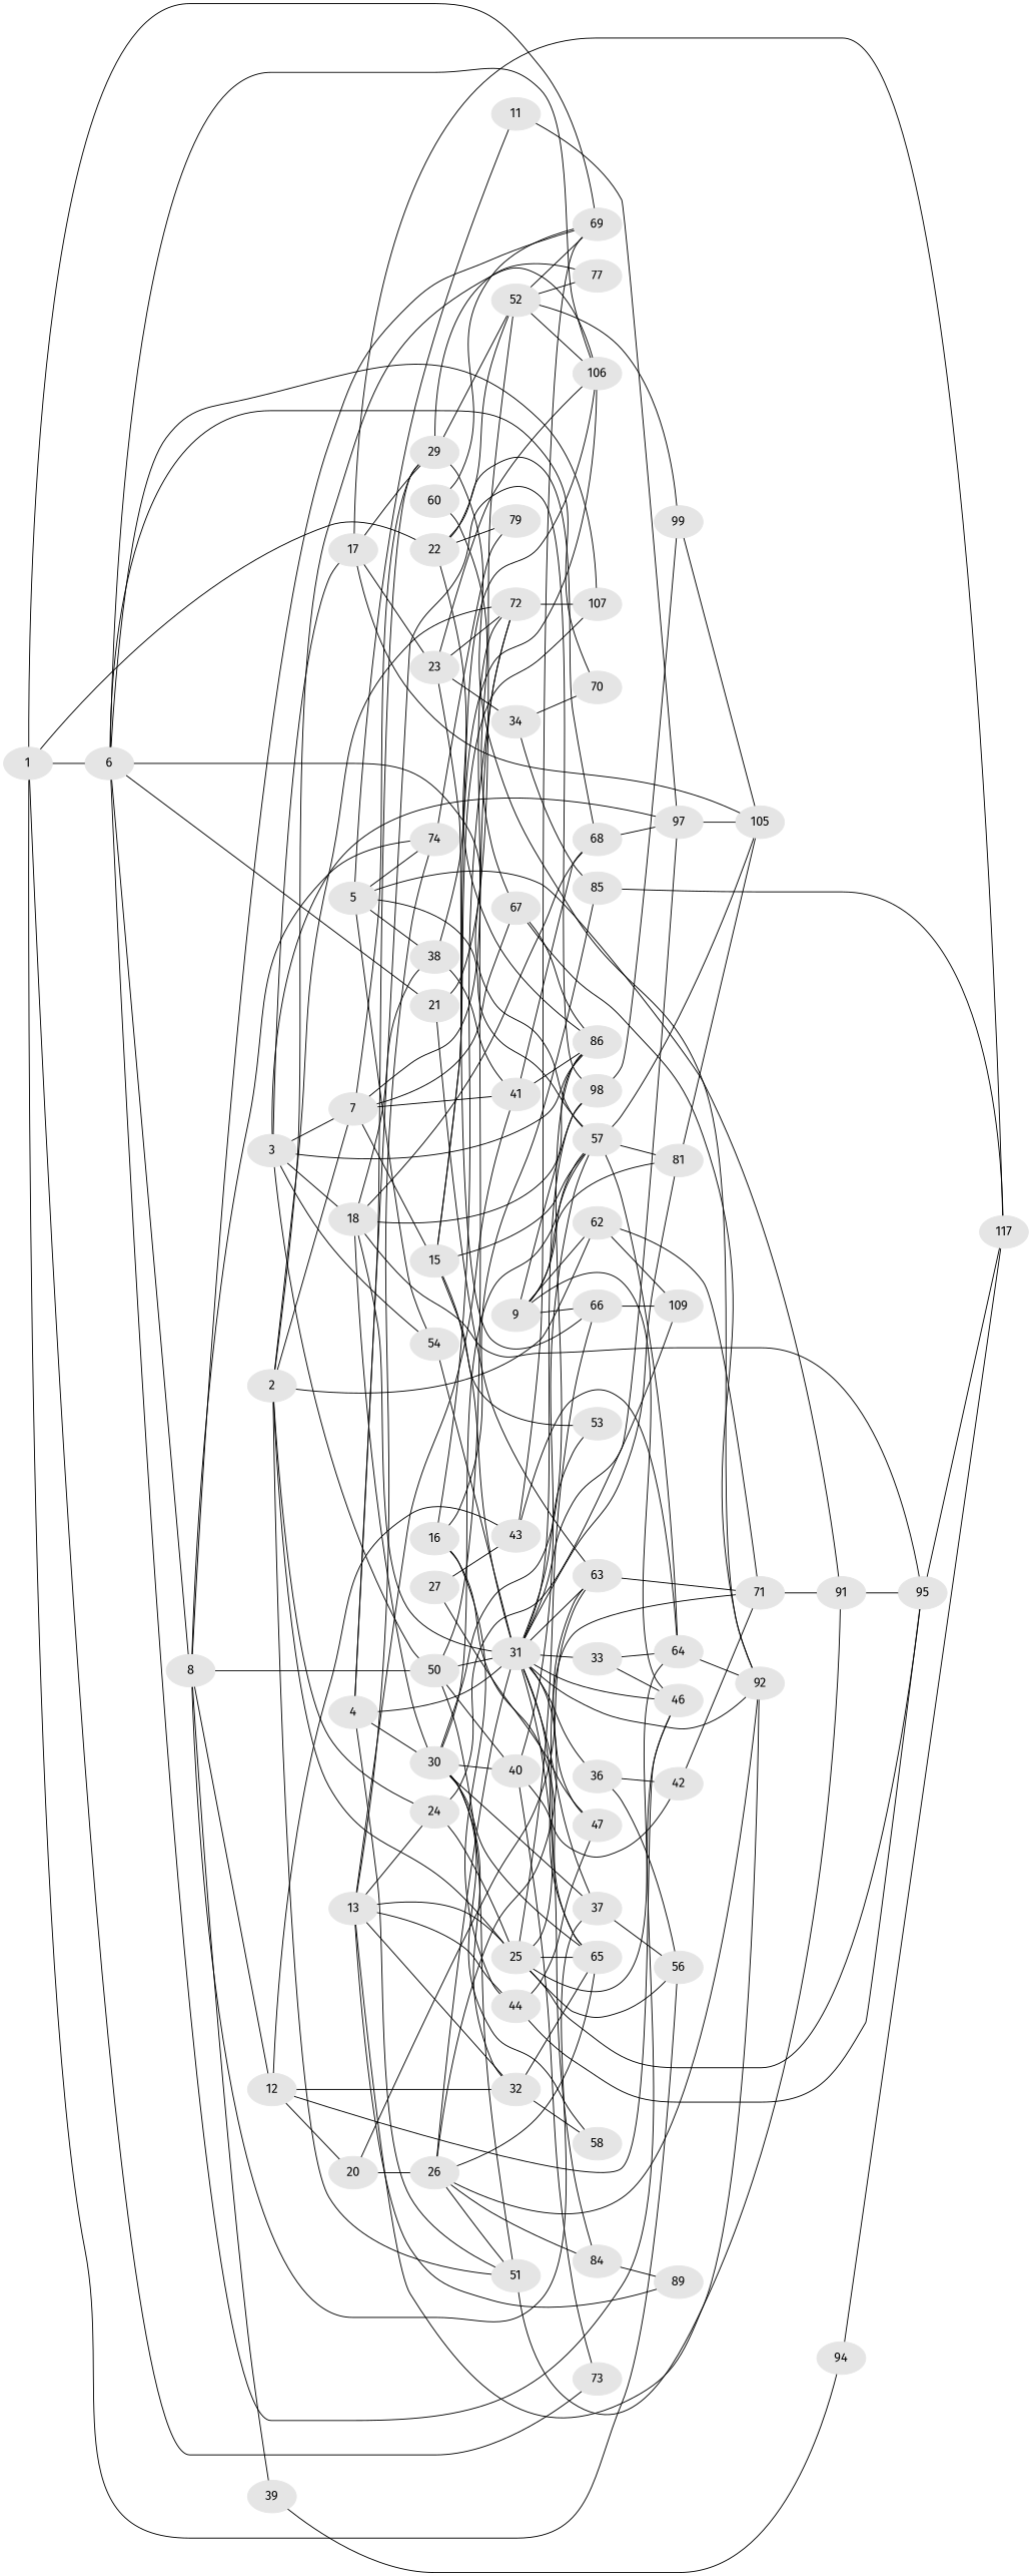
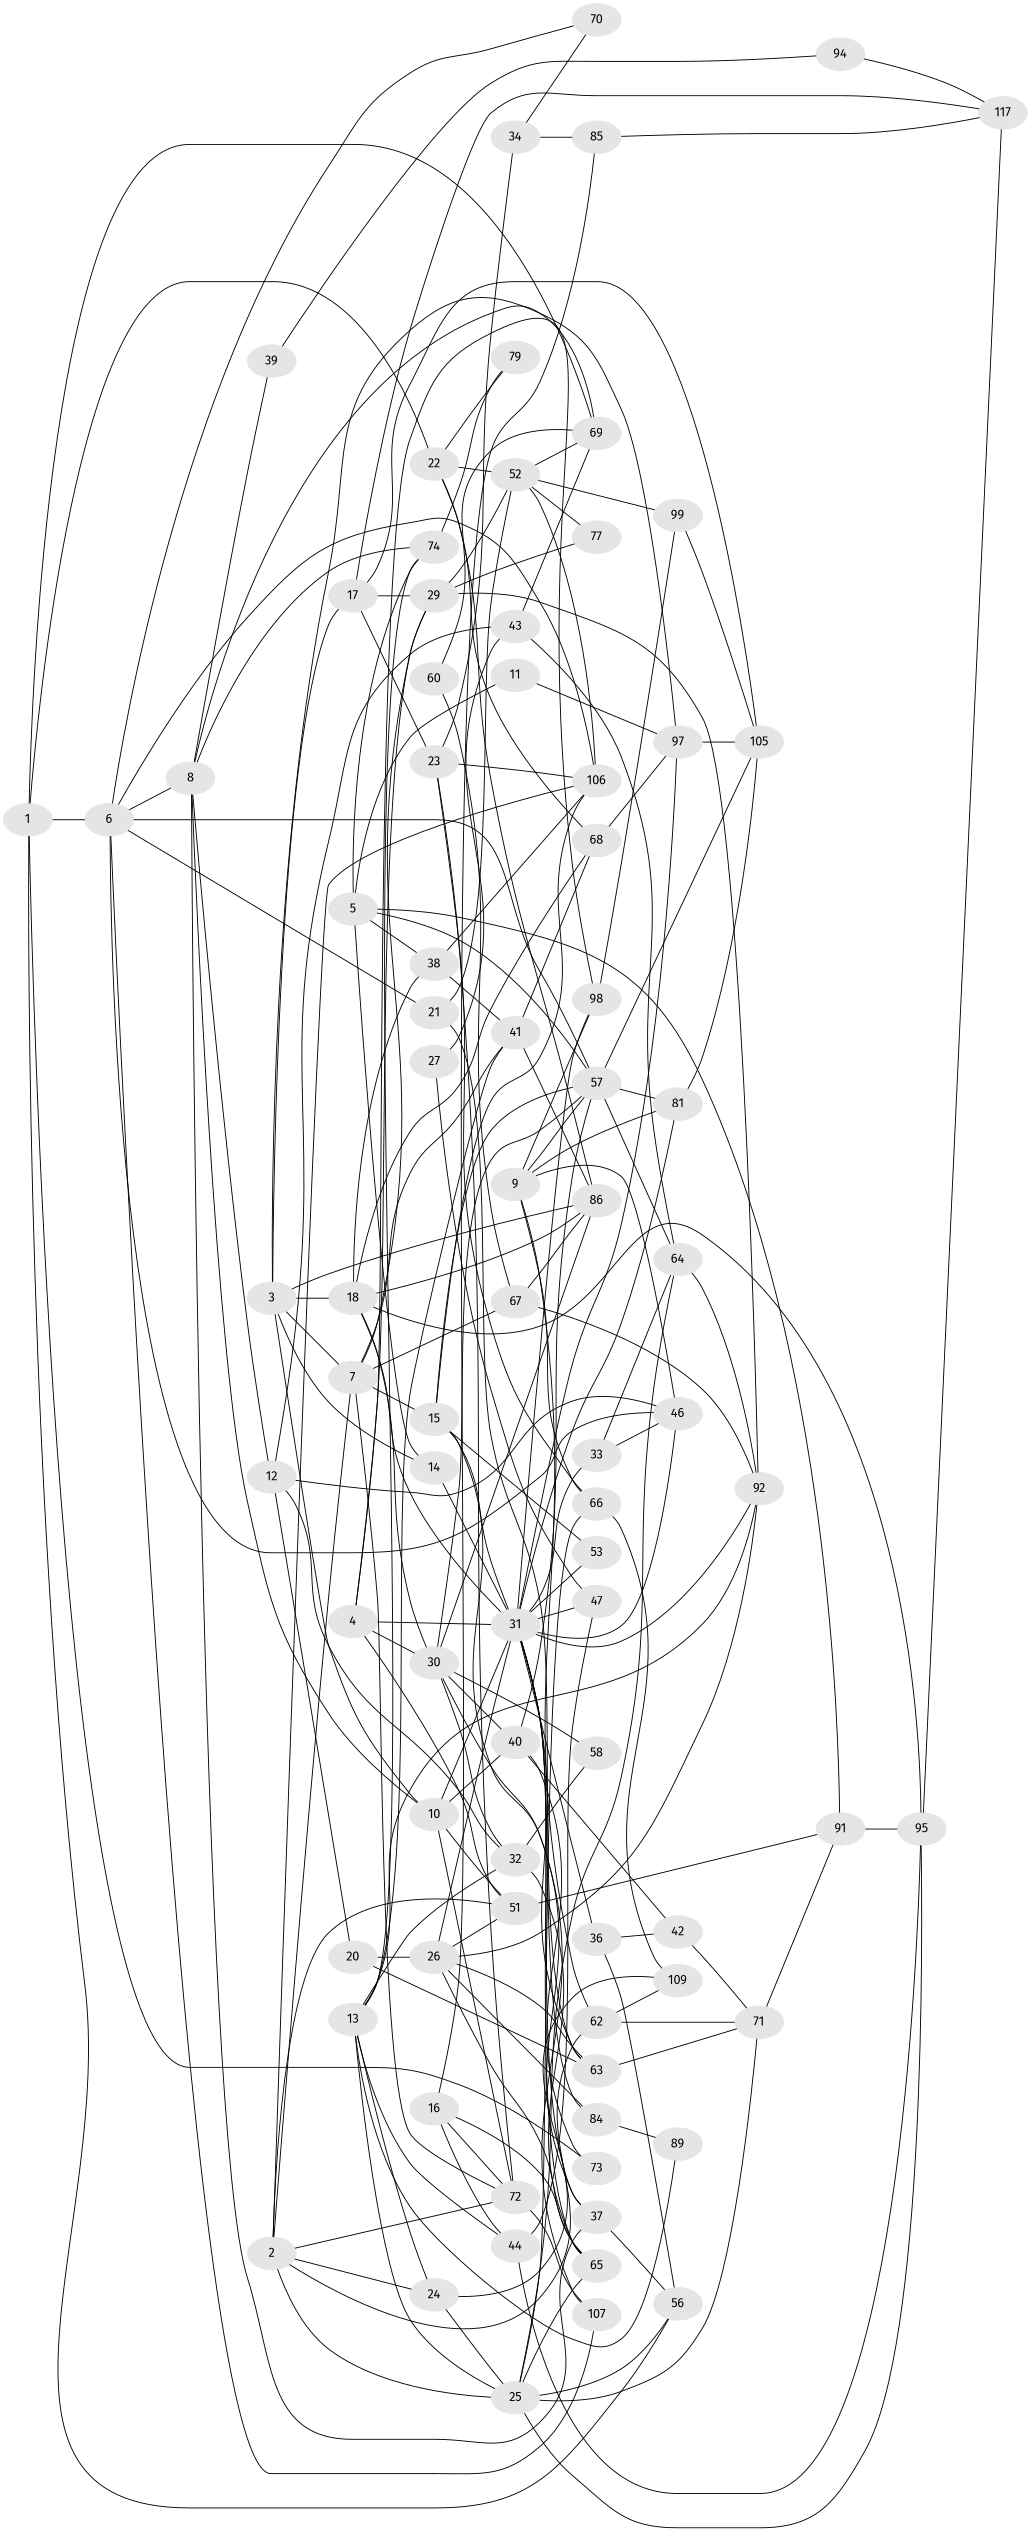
  graph {
    fontname="Fira Sans"
    rankdir=LR
    node [color=gray90 fontname="Fira Sans" style=filled]
    edge [fontname="Fira Sans"]
    6 [super="+49"]
    106
    57 [super="+118"]
    8
    21
    46
    n7 [label=70]
    107
    1
    22
    56
    69 [super="+70"]
    73
    86 [super="+96"]
    68 [super="+121"]
    52 [super="+83"]
    79
    2 [super="+35"]
    7 [super="+103"]
    24
    25 [super="+114+59"]
    51
    62
    72 [super="+119"]
    29
    15
    41 [super="+82"]
    67
    109
    66
    65 [super="+93"]
    95
    64 [super="+122"]
    71 [super="+90"]
    91
    3 [super="+88"]
-   10 [super="+19" label=50]
-   14 [label=54]
+   10 [super="+19"]
+   14
    17 [super="+101"]
    18 [super="+28"]
    97
    31 [super="+55"]
    40
    23
    105 [super="+110"]
    117
    30 [super="+111"]
    38 [super="+80"]
    4
    98
    92 [super="+104"]
    77
    37
    32
    58
    81 [super="+87"]
    53
    63 [super="+76"]
    84
    47
    33
    36
    99
    5
    11
    74
    12 [super="+45"]
    39
    20
    43
    94
    9
    42
    26 [super="+54"]
    13 [super="+78+115"]
    44 [super="+102"]
    89
    16
    85
    34
    27
    60
    6 -- 106
    6 -- 57
    6 -- 8
    6 -- 21
    6 -- 46
    6 -- n7
    6 -- 107
    57 -- 64
    57 -- 105
    57 -- 81
    8 -- 69
    8 -- 10
    8 -- 37
    8 -- 74
    8 -- 12
    8 -- 39
    21 -- 52
    21 -- 63
    1 -- 6
    1 -- 22
    1 -- 56
    1 -- 69
    1 -- 73
    22 -- 86
    22 -- 68
    22 -- 52
    22 -- 79
    68 -- 97
    52 -- 106
    52 -- 69
    52 -- 77
    52 -- 99 [weight=2]
    2 -- 106
    2 -- 7
    2 -- 24
    2 -- 25
    2 -- 51
    2 -- 62
    2 -- 72
    7 -- 72
    7 -- 29
    7 -- 15
    7 -- 41
    7 -- 67
    24 -- 25
    24 -- 109
    25 -- 56
    25 -- 66
    25 -- 65
    25 -- 95
    25 -- 64
    25 -- 71
    51 -- 91
    62 -- 109
    62 -- 71
    72 -- 107
    29 -- 52
    29 -- 92
    29 -- 77
    15 -- 106
    15 -- 57
    15 -- 107
    15 -- 31
    15 -- 53
    41 -- 86
    41 -- 68
    67 -- 86
    67 -- 92
    66 -- 109
    95 -- 117
    64 -- 92
    71 -- 91
    91 -- 95
    3 -- 86
    3 -- 7
    3 -- 10
    3 -- 14
    3 -- 17
    3 -- 18
    3 -- 97
    10 -- 51
    10 -- 72
    10 -- 31
    10 -- 40
    14 -- 31
    17 -- 29
    17 -- 23
    17 -- 105
    17 -- 117
    18 -- 86
    18 -- 68
    18 -- 95
    18 -- 31
    18 -- 30
    18 -- 38
    97 -- 105
    31 -- 46
    31 -- 65
    31 -- 97
    31 -- 98
    31 -- 92
    31 -- 37
    31 -- 81
    31 -- 53
    31 -- 63
    31 -- 84
    31 -- 47
    31 -- 33
    31 -- 36
    40 -- 57
    40 -- 73
    40 -- 42
    23 -- 106
    23 -- 72
    23 -- 66
    23 -- 34
    30 -- 57
    30 -- 86
-   30 -- 65
    30 -- 40
    30 -- 37
    30 -- 32
    30 -- 58
    38 -- 106
    38 -- 41
    4 -- 51
    4 -- 29
    4 -- 31
    4 -- 30
    4 -- 98
    98 -- 99
    37 -- 56
    32 -- 65
    32 -- 58
    81 -- 105
    63 -- 71
    84 -- 89
    33 -- 46
    33 -- 64
    36 -- 56
    36 -- 42
    99 -- 105
    5 -- 57
    5 -- 91
    5 -- 14
    5 -- 38
    5 -- 11
    5 -- 74
    11 -- 97
    74 -- 79
    12 -- 46
    12 -- 32
    12 -- 20
    12 -- 43
    39 -- 94
    20 -- 63
    20 -- 26
    43 -- 69
    43 -- 64
    94 -- 117
    9 -- 57
    9 -- 46
    9 -- 62
    9 -- 66
    9 -- 98
    9 -- 81
    42 -- 71
    26 -- 51
    26 -- 65
    26 -- 31
    26 -- 92
    26 -- 63
    26 -- 84
    13 -- 24
    13 -- 25
    13 -- 41
    13 -- 92
    13 -- 32
    13 -- 74
    13 -- 44
    13 -- 89
    44 -- 95
    44 -- 47
    16 -- 72
    16 -- 65
    16 -- 44
    16 -- 85
    85 -- 117
    34 -- n7
    34 -- 85
    27 -- 47
    27 -- 43
    60 -- 69
    60 -- 67
  }
